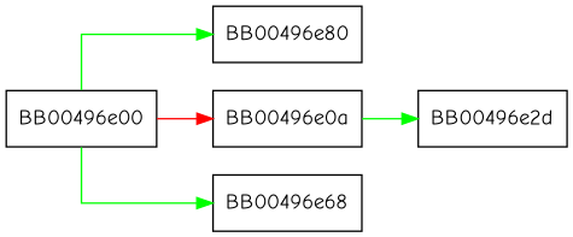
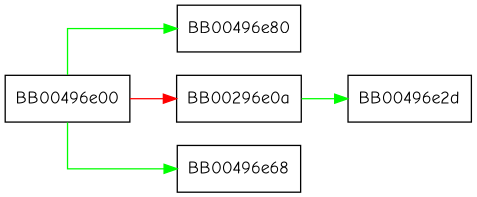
  digraph {
    fontname="Comic Neue"
    rankdir=LR
    splines=ortho
    node [fontname="Comic Neue" shape=box]
    edge [color=green fontname="Comic Neue"]
    BB00496e00
    BB00496e80
-   BB00496e0a
+   BB00496e0a [label=BB00296e0a]
    BB00496e68
    BB00496e2d
    BB00496e00 -> BB00496e80
    BB00496e00 -> BB00496e0a [color=red]
    BB00496e00 -> BB00496e68
    BB00496e0a -> BB00496e2d
  }
